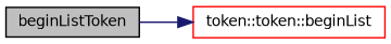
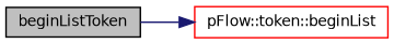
  digraph {
    rankdir=LR
    node [fontname=Helvetica fontsize=10 shape=record style=filled]
    n1 [color=black fillcolor=grey75 fontcolor=black height=0.2 label=beginListToken width=0.4]
-   n2 [color=red fillcolor=white height=0.2 label="token::token::beginList" width=0.4]
+   n2 [color=red fillcolor=white height=0.2 label="pFlow::token::beginList" width=0.4]
    n1 -> n2 [color=midnightblue fontname=Helvetica fontsize=10 labelfontname=Helvetica labelfontsize=10 style=solid]
  }
